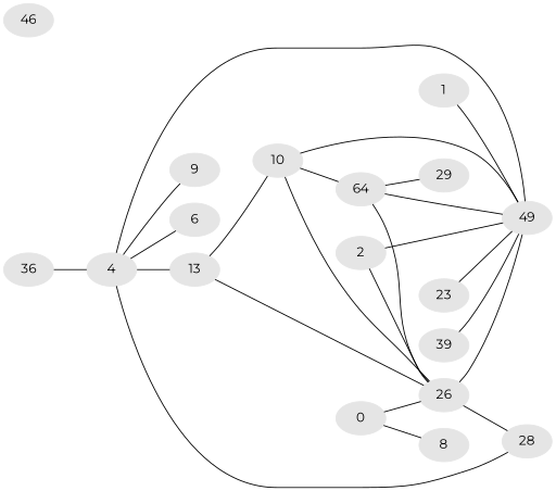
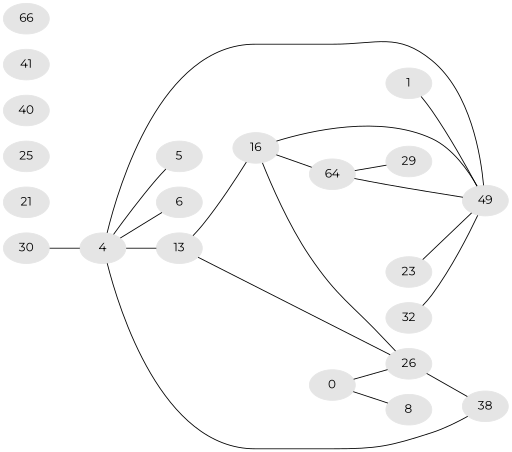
  graph {
    fontname=Montserrat
    rankdir=LR
    node [color=gray90 fontname=Montserrat style=filled]
    edge [fontname=Montserrat]
    1 [super="+38+7"]
    49 [super="+50+58+51"]
-   2 [super="+11+14+18"]
    26 [super="+35"]
    4 [super="+10+12"]
-   5 [label=9]
+   5
    6
    13 [super="+17+44"]
-   28 [super="+33"]
+   28 [super="+33" label=38]
    n10 [label=0 super="+43"]
    8 [super="+22"]
-   16 [super="+31" label=10]
+   16 [super="+31"]
    29 [super="+30"]
    n14 [label=64 super="+27"]
+   21
    23
-   32 [label=39]
-   36
-   46
+   25
+   32
+   36 [label=30]
+   40
+   41
+   46 [label=66]
    1 -- 49
-   2 -- 49 [weight=2]
-   2 -- 26
-   26 -- 49
    26 -- 28
    4 -- 49
    4 -- 5
    4 -- 6
    4 -- 13 [weight=3]
    4 -- 28
    13 -- 26
    13 -- 16
    n10 -- 26
    n10 -- 8
    16 -- 49 [weight=3]
    16 -- 26
    16 -- n14
    n14 -- 49
-   n14 -- 26
    n14 -- 29
    23 -- 49
    32 -- 49
    36 -- 4
  }
